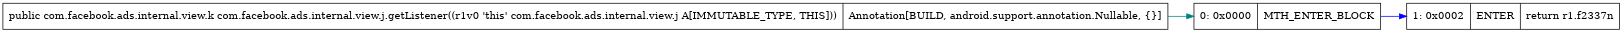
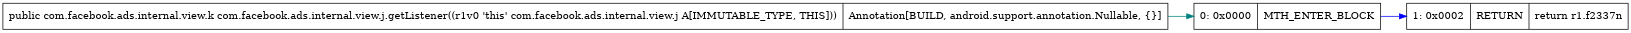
  digraph {
    rankdir=LR
    node [shape=record]
    n1 [label="{0\:\ 0x0000|MTH_ENTER_BLOCK\l}"]
-   n2 [label="{1\:\ 0x0002|ENTER\l|return r1.f2337n\l}"]
+   n2 [label="{1\:\ 0x0002|RETURN\l|return r1.f2337n\l}"]
    n3 [label="{public com.facebook.ads.internal.view.k com.facebook.ads.internal.view.j.getListener((r1v0 'this' com.facebook.ads.internal.view.j A[IMMUTABLE_TYPE, THIS]))  | Annotation[BUILD, android.support.annotation.Nullable, \{\}]\l}"]
    n1 -> n2 [color=blue]
    n3 -> n1 [color=teal]
  }
